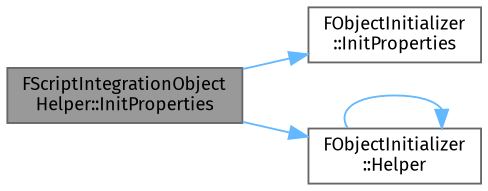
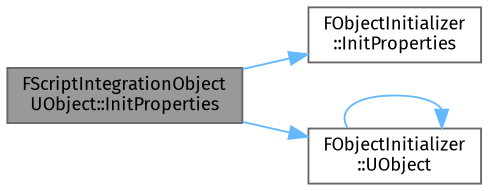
  digraph {
    fontname="Fira Sans"
    rankdir=LR
    node [color=grey40 fillcolor=white fontname="Fira Sans" fontsize=10 shape=box style=filled]
    edge [color=steelblue1 fontname="Fira Sans" fontsize=10 labelfontname=Helvetica labelfontsize=10 style=solid]
-   n1 [color=gray40 fillcolor=grey60 fontcolor=black height=0.2 label="FScriptIntegrationObject\lHelper::InitProperties" width=0.4]
+   n1 [color=gray40 fillcolor=grey60 fontcolor=black height=0.2 label="FScriptIntegrationObject\lUObject::InitProperties" width=0.4]
    n2 [height=0.2 label="FObjectInitializer\l::InitProperties" width=0.4]
-   n3 [height=0.2 label="FObjectInitializer\l::Helper" width=0.4]
+   n3 [height=0.2 label="FObjectInitializer\l::UObject" width=0.4]
    n1 -> n2
    n1 -> n3
    n3 -> n3
  }
